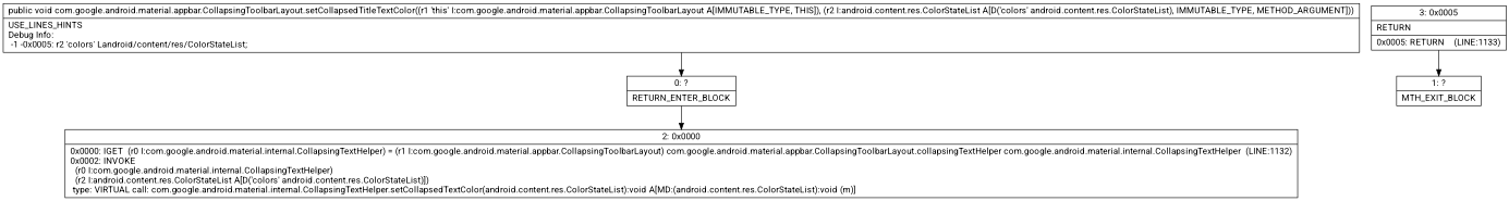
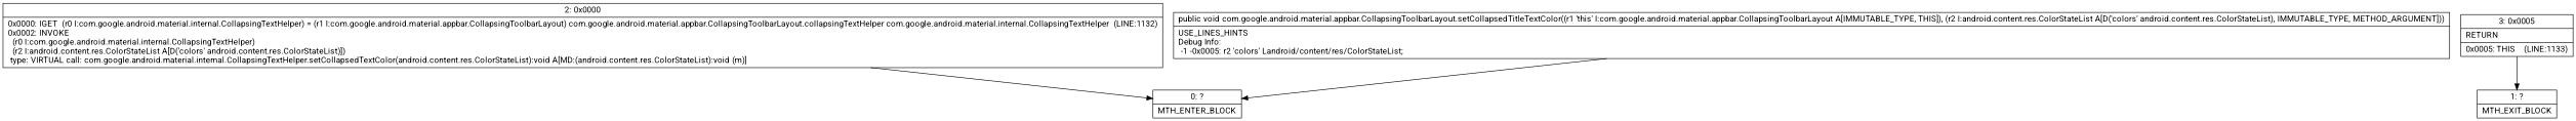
  digraph {
    fontname=Roboto
    node [fontname=Roboto shape=record]
    edge [fontname=Roboto]
-   n1 [label="{0\:\ ?|RETURN_ENTER_BLOCK\l}"]
+   n1 [label="{0\:\ ?|MTH_ENTER_BLOCK\l}"]
    n2 [label="{2\:\ 0x0000|0x0000: IGET  (r0 I:com.google.android.material.internal.CollapsingTextHelper) = (r1 I:com.google.android.material.appbar.CollapsingToolbarLayout) com.google.android.material.appbar.CollapsingToolbarLayout.collapsingTextHelper com.google.android.material.internal.CollapsingTextHelper  (LINE:1132)\l0x0002: INVOKE  \l  (r0 I:com.google.android.material.internal.CollapsingTextHelper)\l  (r2 I:android.content.res.ColorStateList A[D('colors' android.content.res.ColorStateList)])\l type: VIRTUAL call: com.google.android.material.internal.CollapsingTextHelper.setCollapsedTextColor(android.content.res.ColorStateList):void A[MD:(android.content.res.ColorStateList):void (m)]\l}"]
-   n3 [label="{3\:\ 0x0005|RETURN\l|0x0005: RETURN    (LINE:1133)\l}"]
+   n3 [label="{3\:\ 0x0005|RETURN\l|0x0005: THIS    (LINE:1133)\l}"]
    n4 [label="{1\:\ ?|MTH_EXIT_BLOCK\l}"]
    n5 [label="{public void com.google.android.material.appbar.CollapsingToolbarLayout.setCollapsedTitleTextColor((r1 'this' I:com.google.android.material.appbar.CollapsingToolbarLayout A[IMMUTABLE_TYPE, THIS]), (r2 I:android.content.res.ColorStateList A[D('colors' android.content.res.ColorStateList), IMMUTABLE_TYPE, METHOD_ARGUMENT]))  | USE_LINES_HINTS\lDebug Info:\l  \-1 \-0x0005: r2 'colors' Landroid\/content\/res\/ColorStateList;\l}"]
-   n1 -> n2
+   n2 -> n1
    n3 -> n4
    n5 -> n1
  }
